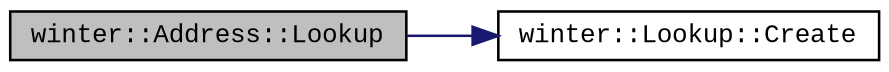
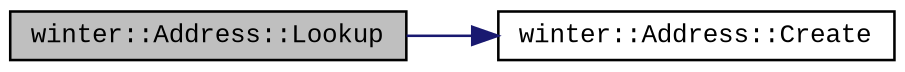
  digraph {
    rankdir=LR
    fontname="Liberation Mono"
    node [color=black fontname="Liberation Mono" fontsize=10 shape=record style=filled]
    n1 [fillcolor=grey75 fontcolor=black height=0.2 label="winter::Address::Lookup" width=0.4]
-   n2 [fillcolor=white height=0.2 label="winter::Lookup::Create" width=0.4]
+   n2 [fillcolor=white height=0.2 label="winter::Address::Create" width=0.4]
    n1 -> n2 [color=midnightblue fontname="Liberation Mono" fontsize=10 labelfontname=Helvetica labelfontsize=10 style=solid]
  }
